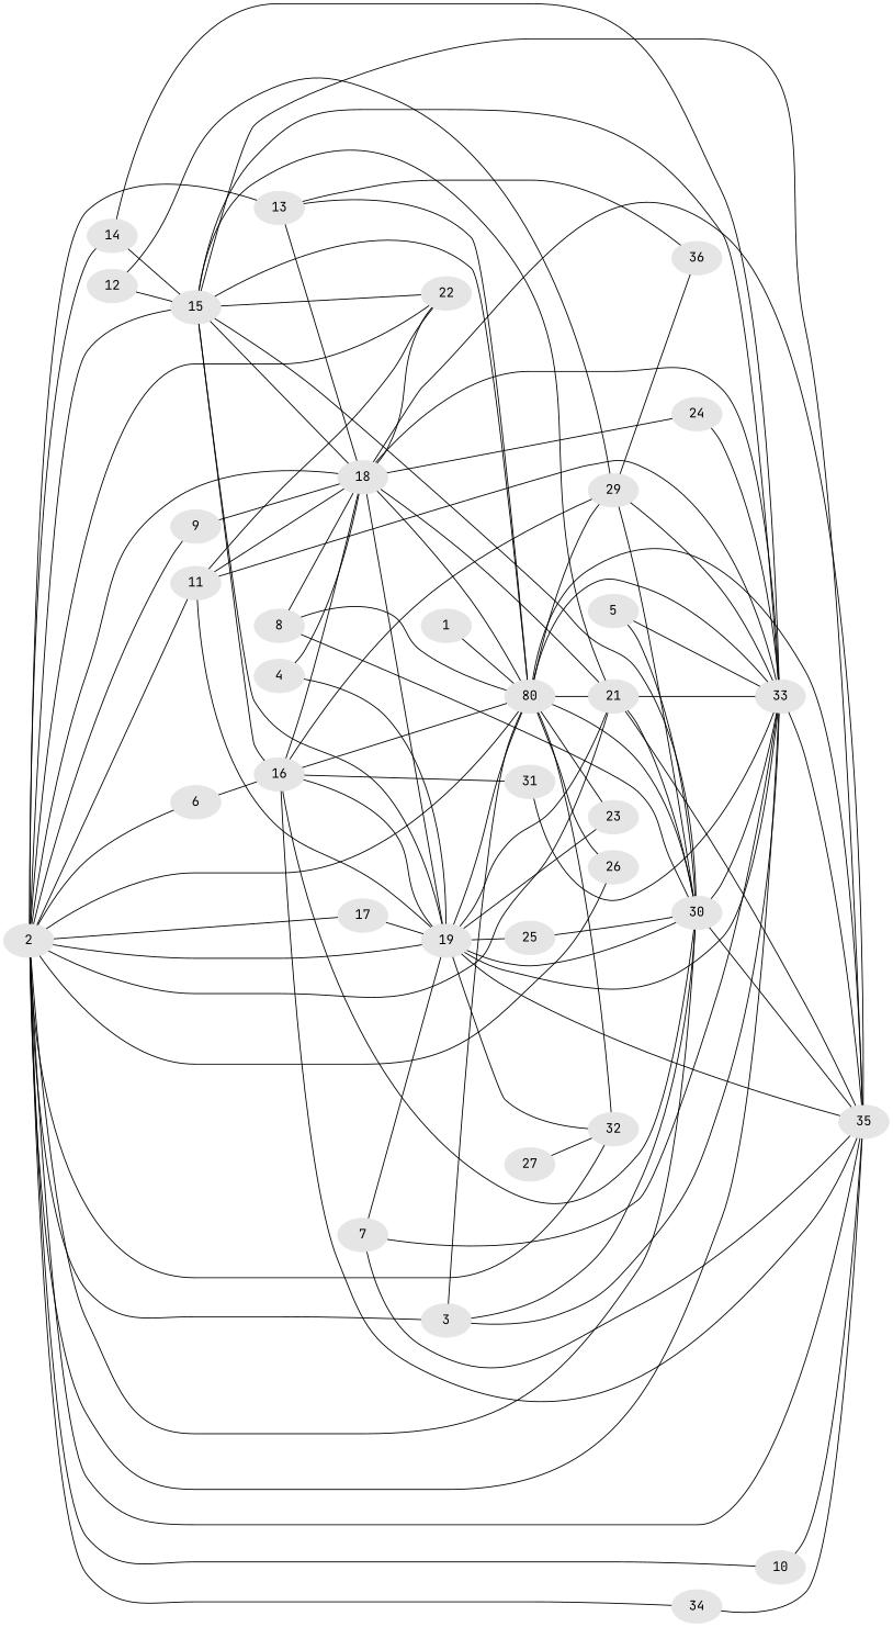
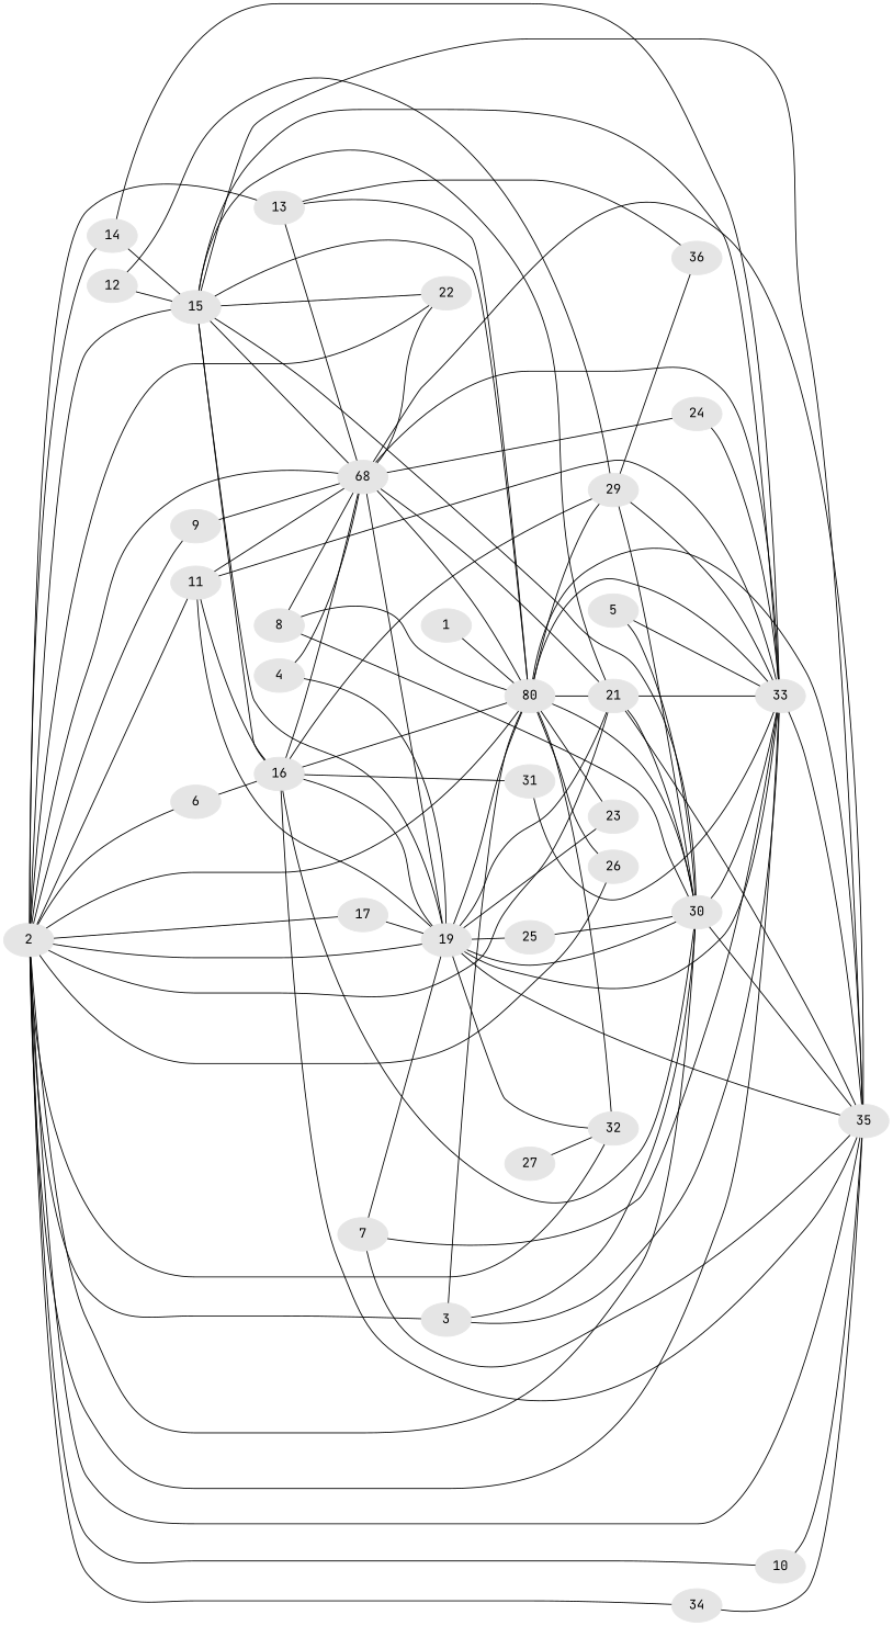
  graph {
    fontname="JetBrains Mono"
    rankdir=LR
    node [color=gray90 fontname="JetBrains Mono" style=filled]
    edge [fontname="JetBrains Mono" weight=1.0]
    n1 [label=80]
    1
    21
    26
    30
    32
    33
    35
    29
    23
    2
    3
    6
    9
    10
    11
    13
    14
    15
    17
-   18
+   18 [label=68]
    19
    22
    34
    16
    36
    24
    25
    4
    5
    31
    7
    8
    12
    27
    n1 -- 21
    n1 -- 26
    n1 -- 30
    n1 -- 32
    n1 -- 33
    n1 -- 35
    n1 -- 29
    n1 -- 23
    1 -- n1
    21 -- 30 [weight=2.0]
    21 -- 33 [weight=3.0]
    21 -- 35
    30 -- 33
    30 -- 35 [weight=2.0]
    33 -- 35
    29 -- 30
    29 -- 33
    29 -- 36
    2 -- n1 [weight=3.0]
    2 -- 21 [weight=3.0]
    2 -- 26
    2 -- 30 [weight=2.0]
    2 -- 32
    2 -- 33 [weight=2.0]
    2 -- 35 [weight=2.0]
    2 -- 3
    2 -- 6
    2 -- 9
    2 -- 10
    2 -- 11
    2 -- 13
    2 -- 14 [weight=2.0]
    2 -- 15 [weight=2.0]
    2 -- 17
    2 -- 18 [weight=2.0]
    2 -- 19 [weight=2.0]
    2 -- 22 [weight=2.0]
    2 -- 34
    3 -- n1
    3 -- 30
    3 -- 33
    6 -- 16
    9 -- 18
    10 -- 35
    11 -- 33
    11 -- 18 [weight=2.0]
    11 -- 19
-   11 -- 22
+   11 -- 16
    13 -- n1
    13 -- 18 [weight=2.0]
    13 -- 36
    14 -- 33
    14 -- 15
    15 -- n1
    15 -- 21
    15 -- 30
    15 -- 33
    15 -- 35
    15 -- 18
    15 -- 19 [weight=2.0]
    15 -- 22
    15 -- 16
    17 -- 19
    18 -- n1
    18 -- 21
    18 -- 33 [weight=2.0]
    18 -- 35
    18 -- 19
    18 -- 22
    18 -- 24
    19 -- n1
    19 -- 21
    19 -- 30
    19 -- 32
    19 -- 33
    19 -- 35
    19 -- 23
    19 -- 25
    34 -- 35
    16 -- n1
    16 -- 30
    16 -- 35 [weight=2.0]
    16 -- 29
    16 -- 18
    16 -- 19
    16 -- 31
    24 -- 33
    25 -- 30
    4 -- 18
    4 -- 19
    5 -- 30
    5 -- 33
    31 -- 33
    7 -- 33
    7 -- 35
    7 -- 19
    8 -- n1
    8 -- 30 [weight=4.0]
    8 -- 18
    12 -- 29
    12 -- 15
    27 -- 32
  }
